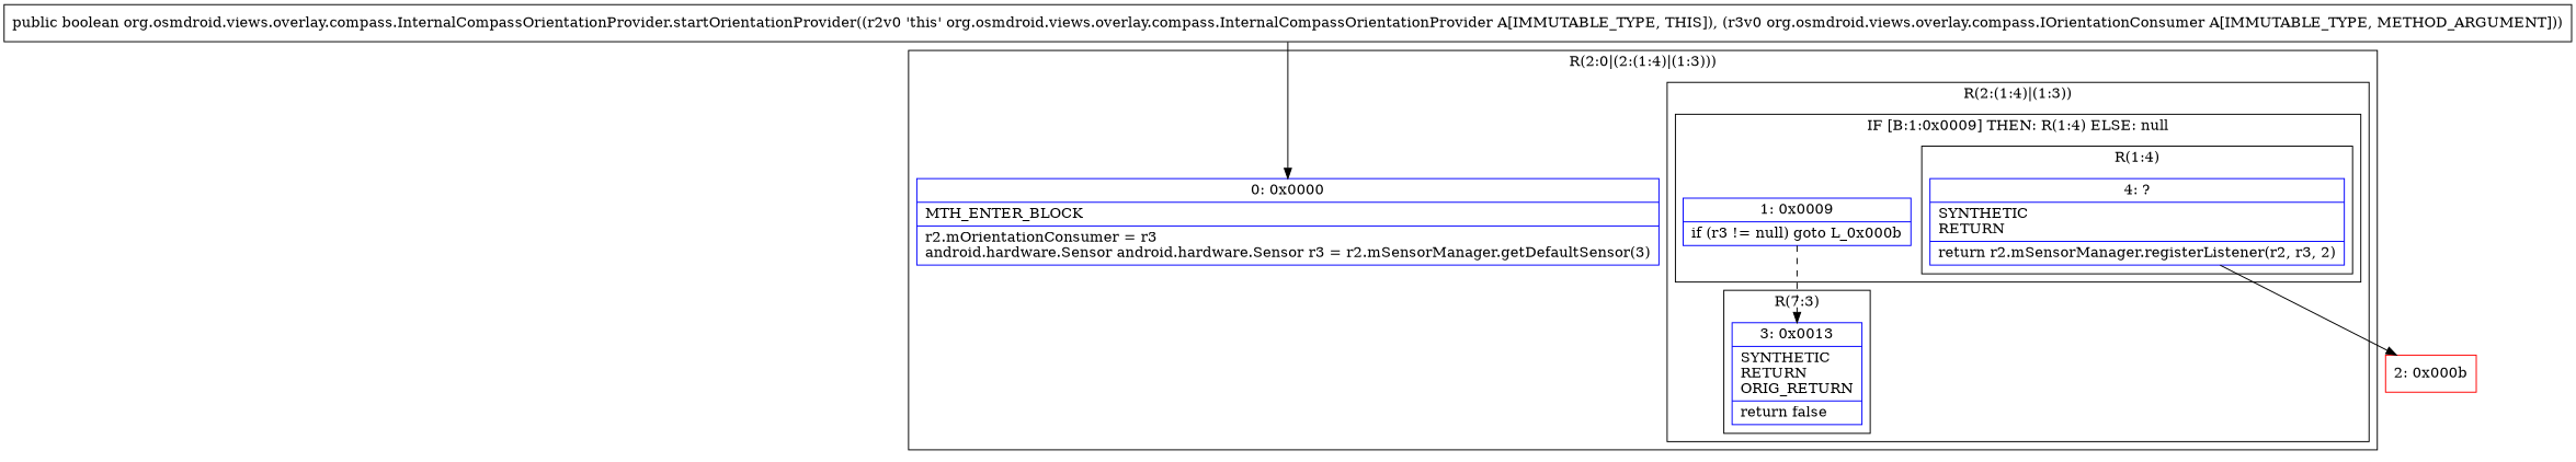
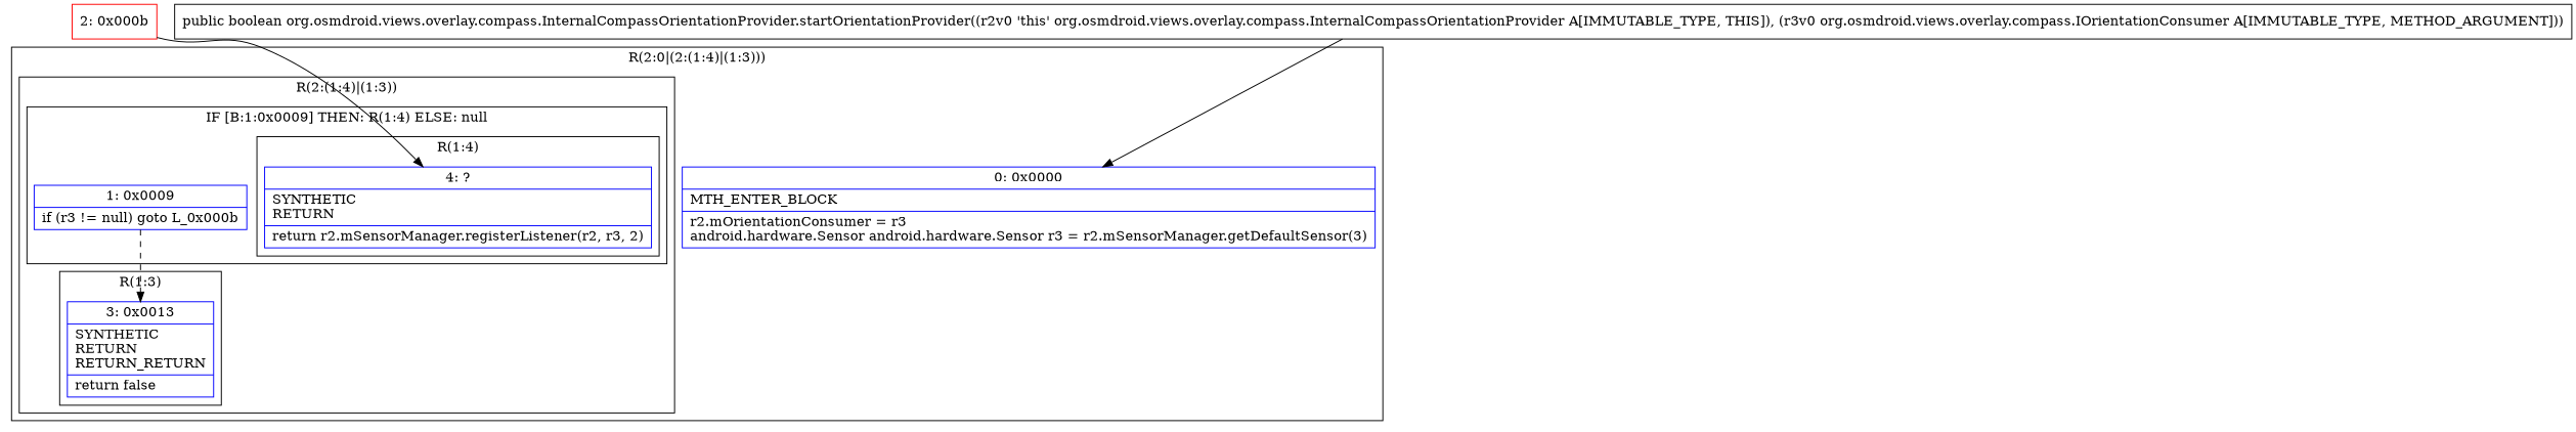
  digraph {
    node [color=blue shape=record]
    n1 [label="{4\:\ ?|SYNTHETIC\lRETURN\l|return r2.mSensorManager.registerListener(r2, r3, 2)\l}"]
    n2 [label="{1\:\ 0x0009|if (r3 != null) goto L_0x000b\l}"]
-   n3 [label="{3\:\ 0x0013|SYNTHETIC\lRETURN\lORIG_RETURN\l|return false\l}"]
+   n3 [label="{3\:\ 0x0013|SYNTHETIC\lRETURN\lRETURN_RETURN\l|return false\l}"]
    n4 [label="{0\:\ 0x0000|MTH_ENTER_BLOCK\l|r2.mOrientationConsumer = r3\landroid.hardware.Sensor android.hardware.Sensor r3 = r2.mSensorManager.getDefaultSensor(3)\l}"]
    n5 [color=red label="{2\:\ 0x000b}"]
    n6 [label="{public boolean org.osmdroid.views.overlay.compass.InternalCompassOrientationProvider.startOrientationProvider((r2v0 'this' org.osmdroid.views.overlay.compass.InternalCompassOrientationProvider A[IMMUTABLE_TYPE, THIS]), (r3v0 org.osmdroid.views.overlay.compass.IOrientationConsumer A[IMMUTABLE_TYPE, METHOD_ARGUMENT])) }" color=""]
    subgraph cluster_1 {
      label="R(2:0|(2:(1:4)|(1:3)))"
      n4
      subgraph cluster_2 {
        label="R(2:(1:4)|(1:3))"
        subgraph cluster_3 {
          label="IF [B:1:0x0009] THEN: R(1:4) ELSE: null"
          n2
          subgraph cluster_4 {
            label="R(1:4)"
            n1
          }
        }
        subgraph cluster_5 {
-         label="R(7:3)"
+         label="R(1:3)"
          n3
        }
      }
    }
    n2 -> n3 [style=dashed]
-   n1 -> n5
+   n5 -> n1
    n6 -> n4
  }
